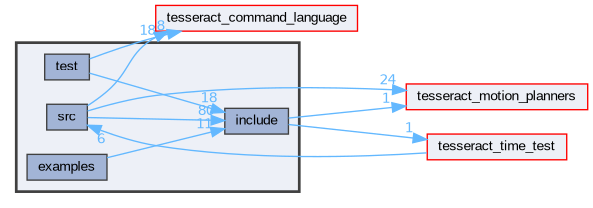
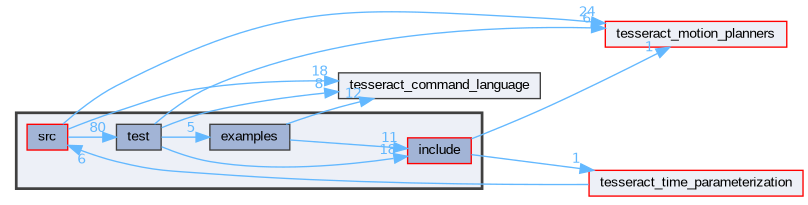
  digraph {
    compound=true
    fontname="Liberation Sans"
    rankdir=LR
    node [color=grey25 fillcolor="#a2b4d6" fontname="Liberation Sans" fontsize=10 shape=box style=filled]
    edge [color=steelblue1 fontcolor=steelblue1 fontname="Liberation Sans" fontsize=10 headlabel=1 labeldistance=1.5 labelfontname=Helvetica labelfontsize=10]
    n1 [height=0.2 label=examples width=0.4]
-   n2 [height=0.2 label=include width=0.4]
-   n3 [height=0.2 label=src width=0.4]
+   n2 [color=red height=0.2 label=include width=0.4]
+   n3 [color=red height=0.2 label=src width=0.4]
    n4 [height=0.2 label=test width=0.4]
-   n5 [color=red fillcolor="#edf0f7" height=0.2 label=tesseract_command_language width=0.4]
+   n5 [fillcolor="#edf0f7" height=0.2 label=tesseract_command_language width=0.4]
    n6 [color=red fillcolor="#edf0f7" height=0.2 label=tesseract_motion_planners width=0.4]
-   n7 [color=red fillcolor="#edf0f7" height=0.2 label=tesseract_time_test width=0.4]
+   n7 [color=red fillcolor="#edf0f7" height=0.2 label=tesseract_time_parameterization width=0.4]
    subgraph cluster_1 {
      bgcolor="#edf0f7"
      fontsize=10
      pencolor=grey25
      style="filled,bold"
      n1
      n2
      n3
      n4
    }
    n1 -> n2 [headlabel=11]
+   n1 -> n5 [headlabel=12]
    n2 -> n6
    n2 -> n7
-   n3 -> n2 [headlabel=80]
+   n3 -> n4 [headlabel=80]
    n3 -> n5 [headlabel=18]
    n3 -> n6 [headlabel=24]
+   n4 -> n1 [headlabel=5]
    n4 -> n2 [headlabel=18]
    n4 -> n5 [headlabel=8]
+   n4 -> n6 [headlabel=6]
    n7 -> n3 [headlabel=6]
  }
